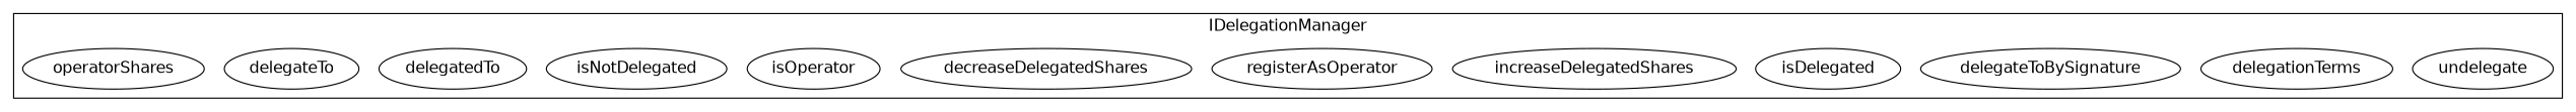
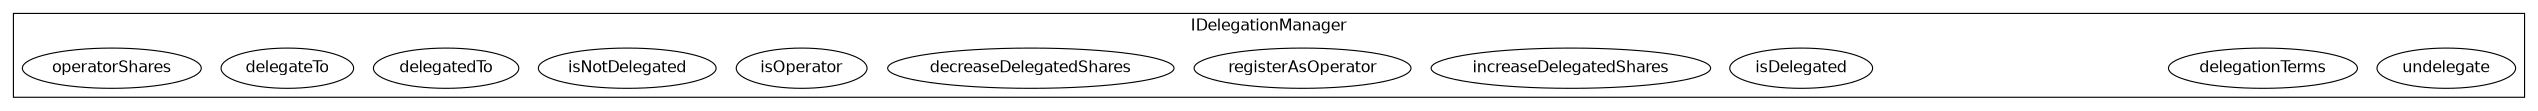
  strict digraph {
    fontname="DejaVu Sans"
    node [fontname="DejaVu Sans"]
    n1 [label=undelegate]
    n2 [label=delegationTerms]
-   n3 [label=delegateToBySignature]
    n4 [label=isDelegated]
    n5 [label=increaseDelegatedShares]
    n6 [label=registerAsOperator]
    n7 [label=decreaseDelegatedShares]
    n8 [label=isOperator]
    n9 [label=isNotDelegated]
    n10 [label=delegatedTo]
    n11 [label=delegateTo]
    n12 [label=operatorShares]
    subgraph cluster_1 {
      label=IDelegationManager
      n1
      n2
-     n3
      n4
      n5
      n6
      n7
      n8
      n9
      n10
      n11
      n12
    }
    subgraph cluster_2 {
      label="[Solidity]"
    }
  }
